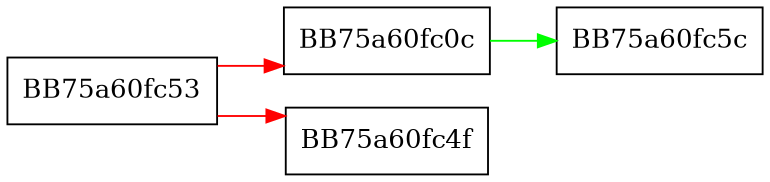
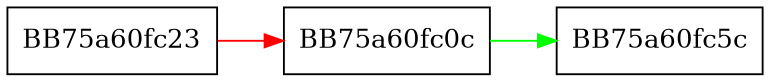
  digraph {
    rankdir=LR
    splines=ortho
    node [shape=box]
    edge [color=red]
    BB75a60fc0c
    BB75a60fc5c
-   BB75a60fc23 [label=BB75a60fc53]
-   BB75a60fc4f
+   BB75a60fc23
    BB75a60fc0c -> BB75a60fc5c [color=green]
    BB75a60fc23 -> BB75a60fc0c
-   BB75a60fc23 -> BB75a60fc4f
  }
